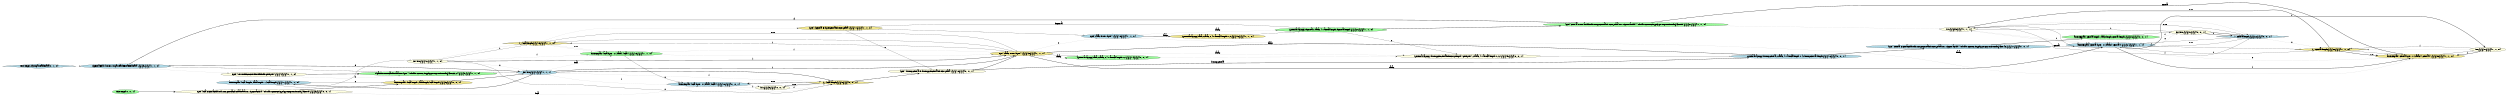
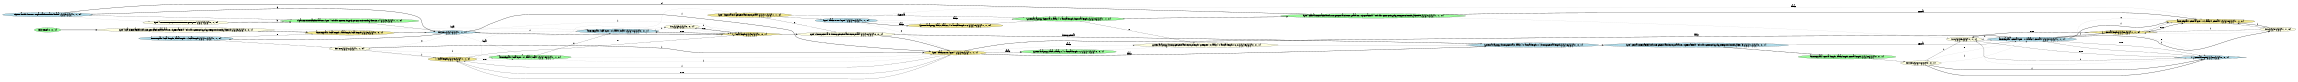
  digraph {
    rankdir=LR
    node [fillcolor=lightblue shape=ellipse style=filled]
    edge [arrowhead=onormal style=dotted]
    n1 [label="assertEquals(\"local length\",data.length - 1,local.length)@@@11@@@['1', '1', '0']"]
    n2 [fillcolor=lightyellow label="int i = 0@@@12@@@['1', '1', '0']"]
    n3 [fillcolor=khaki label="assertEquals(\"local length\",data.length,local.length)@@@6@@@['0', '0', '1']"]
-   n4 [fillcolor=khaki label="i < local.length@@@13@@@['1', '1', '0']" shape=diamond]
+   n4 [fillcolor=khaki label="i < local.length@@@13@@@['1', '1', '0']"]
    n5 [fillcolor=palegreen label="assertEquals(\"local byte \" + i,data(i(,local(i()@@@15@@@['1', '1', '0']"]
    n6 [fillcolor=khaki label="byte(( data2 = new byte((((@@@13@@@['1', '1', '1']"]
-   n7 [label="int i = 0@@@7@@@['1', '1', '1']"]
+   n7 [label="int i = 0@@@7@@@['1', '1', '1']" shape=diamond]
    n8 [fillcolor=lightyellow label="i++@@@9@@@['0', '0', '1']"]
    n9 [label="assertEquals(\"local byte \" + i,data(i(,local(i()@@@10@@@['0', '0', '1']"]
    n10 [fillcolor=khaki label="i < local.length@@@8@@@['0', '0', '1']" shape=diamond]
    n11 [fillcolor=lightyellow label="byte(( dummyCentral = dummy.getCentralDirectoryData()@@@12@@@['0', '0', '1']"]
    n12 [fillcolor=palegreen label="System.arraycopy(dCentral,0,data2,4 + aLocal.length,dCentral.length)@@@20@@@['1', '1', '0']"]
    n13 [fillcolor=palegreen label="byte(( central = ExtraFieldUtils.mergeCentralDirectoryData(new ZipExtraField((((edu.fdu.CPPDG.tinypdg.pe.ExpressionInfo@d3e099)@@@21@@@['1', '1', '0']"]
    n14 [fillcolor=lightyellow label="System.arraycopy(dummy.getCentralDirectoryLength().getBytes(),0,data2,4 + aLocal.length + 2,2)@@@15@@@['0', '0', '1']"]
    n15 [fillcolor=lightyellow label="i++@@@23@@@['1', '1', '1']"]
    n16 [fillcolor=khaki label="assertEquals(\"central byte \" + i,data2(i(,central(i()@@@28@@@['1', '1', '0']"]
    n17 [label="System.arraycopy(dummyCentral,0,data2,4 + aLocal.length + 4,dummyCentral.length)@@@16@@@['0', '0', '1']"]
    n18 [fillcolor=palegreen label="assertEquals(\"central length\",data2.length,central.length)@@@20@@@['0', '0', '1']"]
    n19 [fillcolor=lightyellow label="int i = 0@@@21@@@['0', '0', '1']"]
    n20 [label="assertEquals(\"central byte \" + i,data2(i(,central(i()@@@24@@@['1', '1', '1']"]
    n21 [label="i < central.length@@@22@@@['0', '0', '1']" shape=diamond]
    n22 [fillcolor=palegreen label="System.arraycopy(data,0,data2,0,4 + aLocal.length + 2)@@@14@@@['0', '0', '1']"]
    n23 [fillcolor=khaki label="byte(( dCentral = d.getCentralDirectoryData()@@@17@@@['1', '1', '0']"]
    n24 [label="byte(( data2 = new byte((((@@@18@@@['1', '1', '0']"]
    n25 [fillcolor=palegreen label="d.parseFromLocalFileData(new byte((((edu.fdu.CPPDG.tinypdg.pe.ExpressionInfo@d3e023,0,4)@@@5@@@['1', '1', '0']"]
    n26 [fillcolor=palegreen label="testMerge['0', '0', '1']"]
    n27 [fillcolor=lightyellow label="byte(( local = ExtraFieldUtils.mergeLocalFileDataData(new ZipExtraField((((edu.fdu.CPPDG.tinypdg.pe.ExpressionInfo@d3e0d0)@@@3@@@['0', '0', '1']"]
    n28 [label="byte(( central = ExtraFieldUtils.mergeCentralDirectoryData(new ZipExtraField((((edu.fdu.CPPDG.tinypdg.pe.ExpressionInfo@d3e143)@@@17@@@['0', '0', '1']"]
    n29 [fillcolor=lightyellow label="i++@@@27@@@['1', '1', '0']"]
    n30 [fillcolor=khaki label="i < central.length@@@26@@@['1', '1', '0']" shape=diamond]
    n31 [fillcolor=lightyellow label="byte(( b = UNRECOGNIZED_HEADER.getBytes()@@@4@@@['0', '1', '0']"]
    n32 [fillcolor=khaki label="System.arraycopy(data,0,data2,0,4 + aLocal.length + 2)@@@19@@@['1', '1', '0']"]
    n33 [label="ZipExtraField d = new UnparseableExtraFieldData()@@@3@@@['1', '1', '0']"]
-   n34 [label="testMergeWithUnparseableData['0', '1', '0']" shape=diamond]
    n1 -> n2 [style=solid]
    n1 -> n3 [label=0 style=solid]
    n2 -> n4 [label=i style=solid]
    n2 -> n4
    n2 -> n5 [label=i]
    n2 -> n6 [arrowhead=vee label=i style=bold]
    n2 -> n7 [label=0]
    n3 -> n7 [style=bold]
    n4 -> n5
    n4 -> n5 [arrowhead=vee label=true]
    n4 -> n6 [label=true style=solid]
-   n2 -> n10 [arrowhead=vee label=0 style=solid]
+   n4 -> n10 [arrowhead=vee label=0 style=solid]
    n4 -> n23 [arrowhead=vee]
    n5 -> n6
    n5 -> n9 [arrowhead=vee label=0 style=solid]
    n6 -> n4 [arrowhead=vee label=i style=solid]
    n6 -> n4 [arrowhead=vee style=solid]
    n6 -> n5 [label=i]
    n6 -> n14 [arrowhead=vee label=data2]
    n6 -> n17 [label=data2 style=bold]
    n6 -> n20 [arrowhead=vee label=data2 style=bold]
    n6 -> n22 [arrowhead=vee style=solid]
    n6 -> n22 [arrowhead=vee label=data2]
    n7 -> n1 [style=bold]
    n7 -> n5 [arrowhead=vee label=local]
    n7 -> n6 [arrowhead=vee label=i style=bold]
    n7 -> n9 [label=i]
    n7 -> n10 [style=bold]
    n7 -> n10 [arrowhead=vee label=i]
    n8 -> n9 [label=i]
    n8 -> n10 [arrowhead=vee]
    n8 -> n10 [label=i]
    n9 -> n8 [arrowhead=vee]
    n10 -> n8 [label=true style=bold]
    n10 -> n9 [arrowhead=vee label=true style=bold]
    n10 -> n9
    n10 -> n11 [arrowhead=vee style=bold]
    n11 -> n6 [style=bold]
    n11 -> n17 [label=dummyCentral style=bold]
    n12 -> n13 [arrowhead=vee style=bold]
    n12 -> n14 [arrowhead=vee label=0 style=solid]
    n13 -> n15
    n13 -> n16 [label=central style=bold]
    n14 -> n17 [style=solid]
    n15 -> n20 [style=solid]
    n15 -> n20 [arrowhead=vee label=i]
    n15 -> n21 [label=i style=solid]
    n15 -> n21 [arrowhead=vee]
    n16 -> n20 [label=0]
    n16 -> n29 [style=solid]
    n17 -> n28 [arrowhead=vee style=bold]
    n18 -> n19 [arrowhead=vee style=solid]
    n19 -> n15 [label=i style=solid]
    n19 -> n20 [arrowhead=vee label=i]
    n19 -> n21 [arrowhead=vee label=i style=bold]
    n19 -> n21 [style=bold]
    n20 -> n15 [arrowhead=vee]
    n20 -> n16 [arrowhead=vee label=i style=bold]
    n20 -> n19 [label=0]
    n20 -> n29 [arrowhead=vee label=i style=bold]
    n20 -> n30 [arrowhead=vee label=i style=solid]
    n20 -> n30 [style=solid]
    n21 -> n15 [arrowhead=vee label=true style=solid]
    n21 -> n20 [style=solid]
    n21 -> n20 [label=true style=solid]
    n22 -> n14 [arrowhead=vee]
    n23 -> n11 [label=0 style=solid]
    n23 -> n12 [label=dCentral style=solid]
    n23 -> n24 [style=solid]
-   n6 -> n24 [label=0]
+   n24 -> n6 [label=0]
    n24 -> n12 [label=data2]
    n24 -> n16 [label=data2]
    n24 -> n32
    n24 -> n32 [label=data2 style=bold]
    n25 -> n7 [style=solid]
    n26 -> n27 [arrowhead=vee style=bold]
    n27 -> n3 [arrowhead=vee style=bold]
    n27 -> n9 [label=local]
    n28 -> n18 [style=bold]
    n28 -> n20 [arrowhead=vee label=central style=solid]
    n29 -> n16 [arrowhead=vee label=i style=bold]
    n29 -> n30 [arrowhead=vee label=i style=solid]
    n29 -> n30 [arrowhead=vee]
    n30 -> n15 [arrowhead=vee label=true style=bold]
    n30 -> n16 [style=solid]
    n30 -> n16 [arrowhead=vee label=true style=bold]
-   n21 -> n30 [arrowhead=vee label=0]
+   n30 -> n21 [arrowhead=vee label=0]
    n31 -> n25 [label=b]
    n31 -> n25 [arrowhead=vee style=bold]
    n32 -> n12 [style=solid]
    n33 -> n7 [arrowhead=vee label=d style=bold]
    n33 -> n13 [label=d style=bold]
    n33 -> n25 [style=solid]
    n33 -> n31
-   n34 -> n33 [arrowhead=vee]
  }
